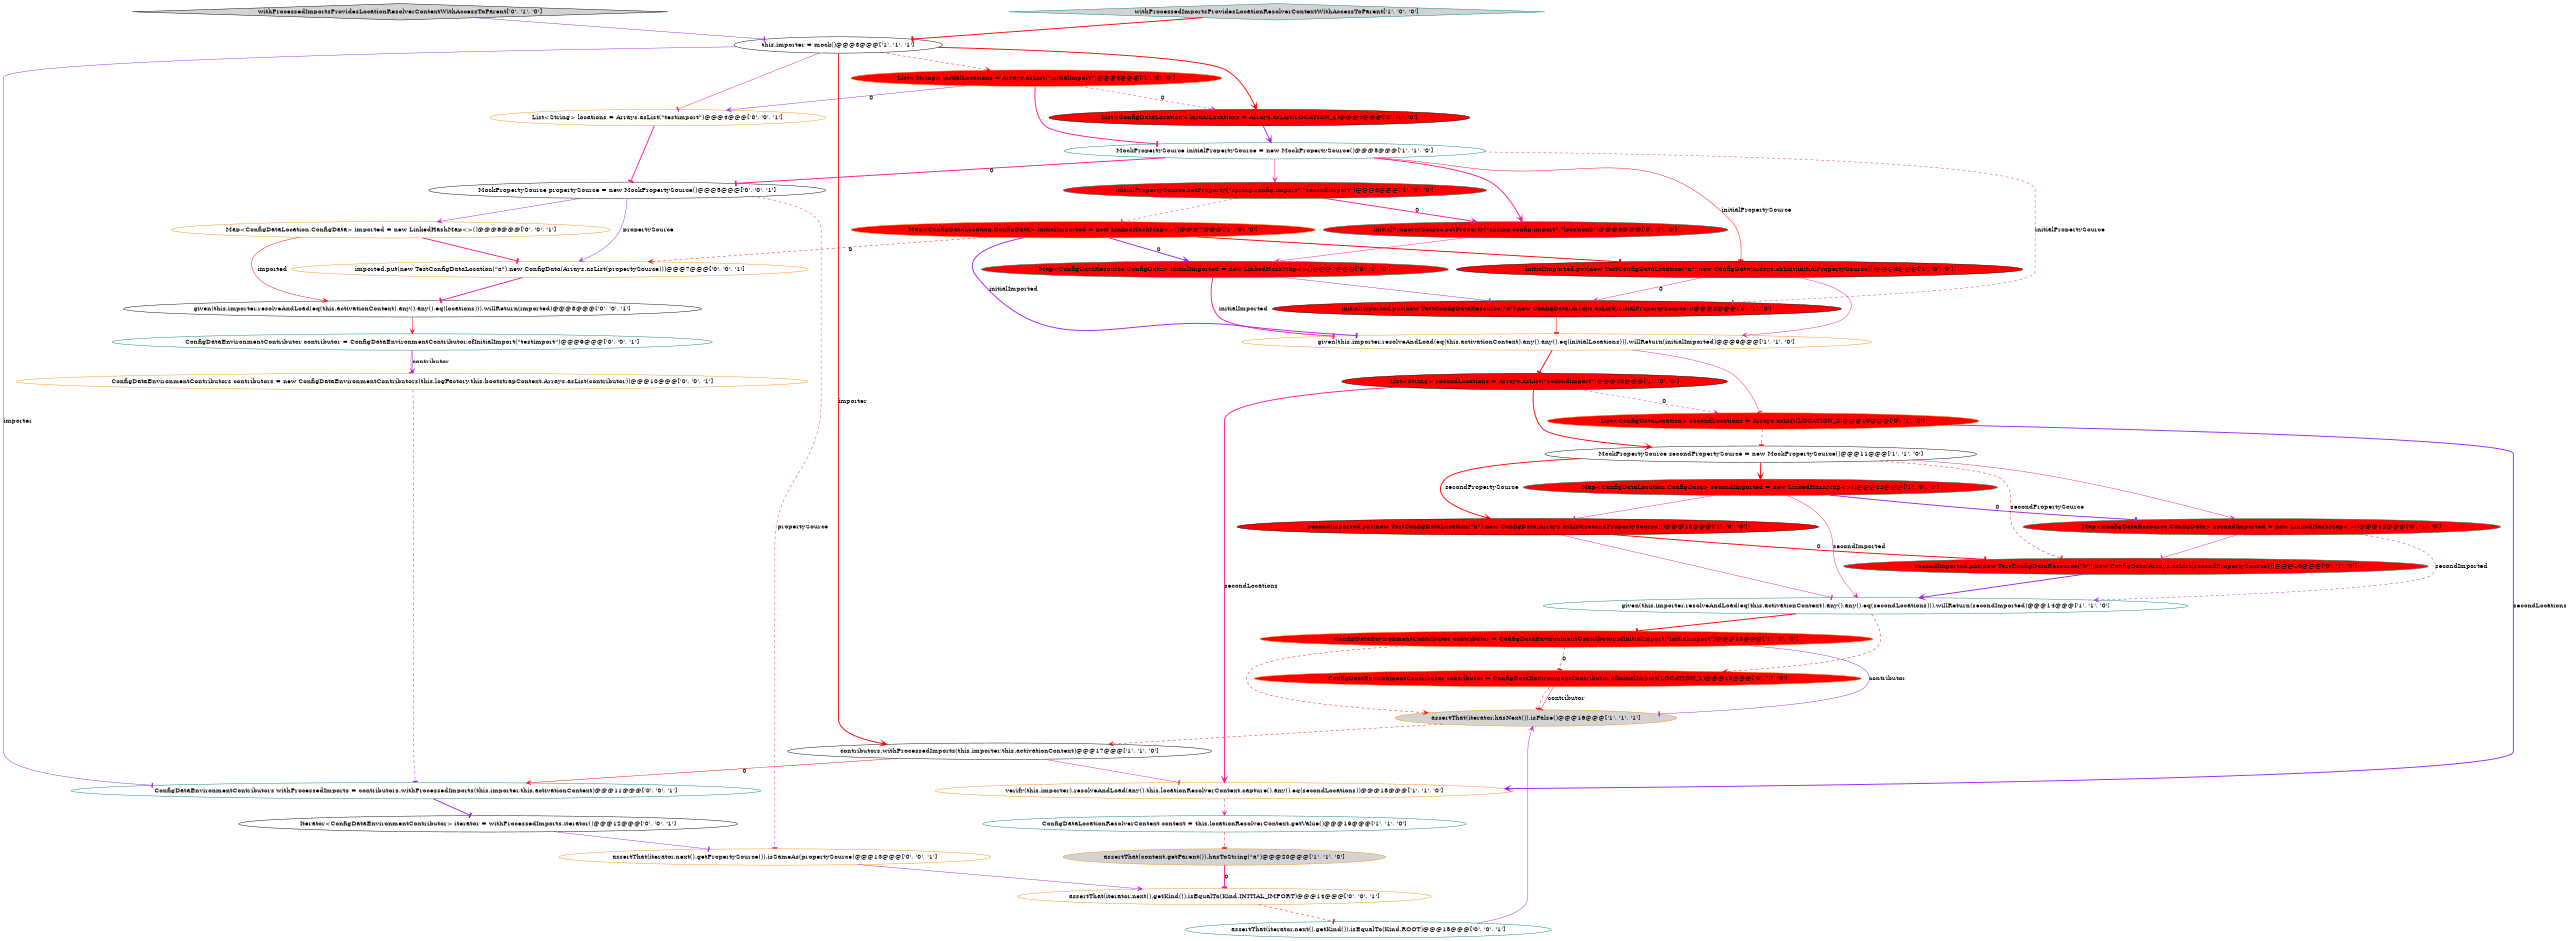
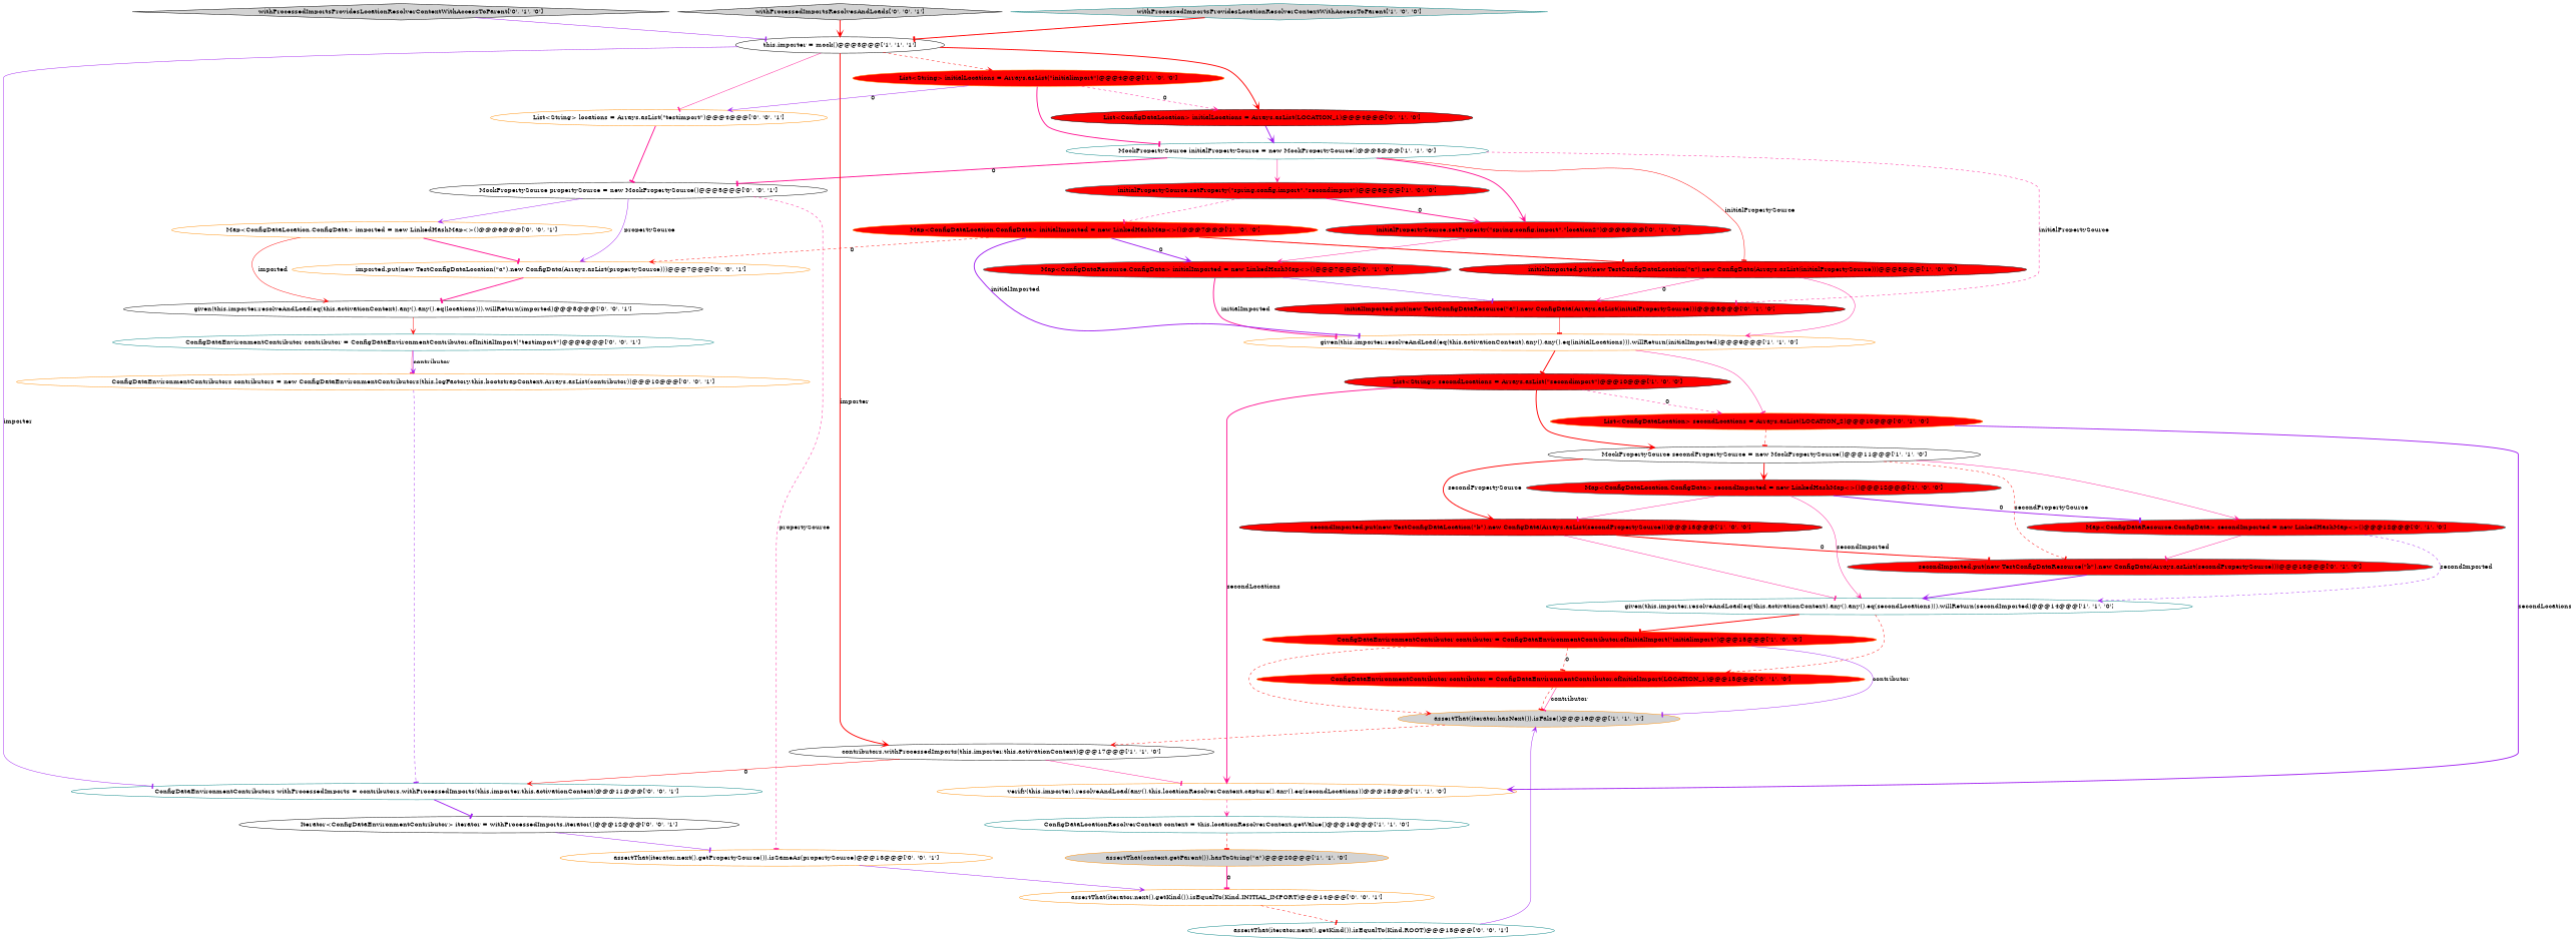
  digraph {
    node [fillcolor=white shape=ellipse style=filled color=darkorange]
    edge [style=solid color=deeppink arrowhead=tee]
    n1 [fillcolor=lightgray label="assertThat(iterator.hasNext()).isFalse()@@@16@@@['1', '1', '1']"]
    n2 [label="contributors.withProcessedImports(this.importer,this.activationContext)@@@17@@@['1', '1', '0']" color=black]
    n3 [label="MockPropertySource secondPropertySource = new MockPropertySource()@@@11@@@['1', '1', '0']" color=black]
    n4 [fillcolor=red label="Map<ConfigDataResource,ConfigData> secondImported = new LinkedHashMap<>()@@@12@@@['0', '1', '0']" color=teal]
    n5 [fillcolor=red label="secondImported.put(new TestConfigDataLocation(\"b\"),new ConfigData(Arrays.asList(secondPropertySource)))@@@13@@@['1', '0', '0']" color=black]
    n6 [fillcolor=red label="secondImported.put(new TestConfigDataResource(\"b\"),new ConfigData(Arrays.asList(secondPropertySource)))@@@13@@@['0', '1', '0']" color=teal]
    n7 [fillcolor=red label="Map<ConfigDataLocation,ConfigData> secondImported = new LinkedHashMap<>()@@@12@@@['1', '0', '0']" color=teal]
    n8 [label="given(this.importer.resolveAndLoad(eq(this.activationContext),any(),any(),eq(secondLocations))).willReturn(secondImported)@@@14@@@['1', '1', '0']" color=teal]
    n9 [fillcolor=red label="List<ConfigDataLocation> secondLocations = Arrays.asList(LOCATION_2)@@@10@@@['0', '1', '0']"]
    n10 [label="verify(this.importer).resolveAndLoad(any(),this.locationResolverContext.capture(),any(),eq(secondLocations))@@@18@@@['1', '1', '0']"]
    n11 [label="MockPropertySource initialPropertySource = new MockPropertySource()@@@5@@@['1', '1', '0']" color=teal]
    n12 [fillcolor=red label="initialPropertySource.setProperty(\"spring.config.import\",\"location2\")@@@6@@@['0', '1', '0']" color=teal]
    n13 [fillcolor=red label="initialImported.put(new TestConfigDataResource(\"a\"),new ConfigData(Arrays.asList(initialPropertySource)))@@@8@@@['0', '1', '0']" color=black]
    n14 [fillcolor=red label="initialImported.put(new TestConfigDataLocation(\"a\"),new ConfigData(Arrays.asList(initialPropertySource)))@@@8@@@['1', '0', '0']" color=black]
    n15 [label="MockPropertySource propertySource = new MockPropertySource()@@@5@@@['0', '0', '1']" color=black]
    n16 [fillcolor=red label="initialPropertySource.setProperty(\"spring.config.import\",\"secondimport\")@@@6@@@['1', '0', '0']" color=teal]
    n17 [label="Iterator<ConfigDataEnvironmentContributor> iterator = withProcessedImports.iterator()@@@12@@@['0', '0', '1']" color=black]
    n18 [label="assertThat(iterator.next().getPropertySource()).isSameAs(propertySource)@@@13@@@['0', '0', '1']"]
    n19 [label="imported.put(new TestConfigDataLocation(\"a\"),new ConfigData(Arrays.asList(propertySource)))@@@7@@@['0', '0', '1']"]
    n20 [label="given(this.importer.resolveAndLoad(eq(this.activationContext),any(),any(),eq(locations))).willReturn(imported)@@@8@@@['0', '0', '1']" color=black]
    n21 [label="ConfigDataEnvironmentContributors contributors = new ConfigDataEnvironmentContributors(this.logFactory,this.bootstrapContext,Arrays.asList(contributor))@@@10@@@['0', '0', '1']"]
    n22 [label="ConfigDataEnvironmentContributors withProcessedImports = contributors.withProcessedImports(this.importer,this.activationContext)@@@11@@@['0', '0', '1']" color=teal]
    n23 [fillcolor=red label="List<ConfigDataLocation> initialLocations = Arrays.asList(LOCATION_1)@@@4@@@['0', '1', '0']" color=black]
    n24 [fillcolor=lightgray label="withProcessedImportsProvidesLocationResolverContextWithAccessToParent['0', '1', '0']" shape=diamond color=black]
    n25 [label="this.importer = mock()@@@3@@@['1', '1', '1']" color=black]
+   n26 [fillcolor=lightgray label="withProcessedImportsResolvesAndLoads['0', '0', '1']" shape=diamond color=black]
    n27 [fillcolor=red label="Map<ConfigDataResource,ConfigData> initialImported = new LinkedHashMap<>()@@@7@@@['0', '1', '0']" color=teal]
    n28 [label="given(this.importer.resolveAndLoad(eq(this.activationContext),any(),any(),eq(initialLocations))).willReturn(initialImported)@@@9@@@['1', '1', '0']"]
    n29 [fillcolor=red label="List<String> secondLocations = Arrays.asList(\"secondimport\")@@@10@@@['1', '0', '0']" color=black]
    n30 [label="ConfigDataEnvironmentContributor contributor = ConfigDataEnvironmentContributor.ofInitialImport(\"testimport\")@@@9@@@['0', '0', '1']" color=teal]
    n31 [fillcolor=lightgray label="withProcessedImportsProvidesLocationResolverContextWithAccessToParent['1', '0', '0']" shape=diamond color=teal]
    n32 [label="assertThat(iterator.next().getKind()).isEqualTo(Kind.INITIAL_IMPORT)@@@14@@@['0', '0', '1']"]
    n33 [label="List<String> locations = Arrays.asList(\"testimport\")@@@4@@@['0', '0', '1']"]
    n34 [fillcolor=lightgray label="assertThat(context.getParent()).hasToString(\"a\")@@@20@@@['1', '1', '0']"]
    n35 [fillcolor=red label="ConfigDataEnvironmentContributor contributor = ConfigDataEnvironmentContributor.ofInitialImport(LOCATION_1)@@@15@@@['0', '1', '0']"]
    n36 [fillcolor=red label="List<String> initialLocations = Arrays.asList(\"initialimport\")@@@4@@@['1', '0', '0']"]
    n37 [fillcolor=red label="ConfigDataEnvironmentContributor contributor = ConfigDataEnvironmentContributor.ofInitialImport(\"initialimport\")@@@15@@@['1', '0', '0']"]
    n38 [label="Map<ConfigDataLocation,ConfigData> imported = new LinkedHashMap<>()@@@6@@@['0', '0', '1']"]
    n39 [fillcolor=red label="Map<ConfigDataLocation,ConfigData> initialImported = new LinkedHashMap<>()@@@7@@@['1', '0', '0']"]
    n40 [label="assertThat(iterator.next().getKind()).isEqualTo(Kind.ROOT)@@@15@@@['0', '0', '1']" color=teal]
    n41 [label="ConfigDataLocationResolverContext context = this.locationResolverContext.getValue()@@@19@@@['1', '1', '0']" color=teal]
    n1 -> n2 [style=dashed color=red arrowhead=vee]
    n2 -> n10
    n2 -> n22 [label=0 color=red arrowhead=vee]
    n3 -> n4 [arrowhead=vee]
    n3 -> n5 [label=secondPropertySource style=bold color=red arrowhead=vee]
    n3 -> n6 [label=secondPropertySource style=dashed color=red]
    n3 -> n7 [style=bold color=red arrowhead=vee]
    n4 -> n6
    n4 -> n8 [label=secondImported style=dashed color=purple arrowhead=vee]
    n5 -> n6 [label=0 style=bold color=red]
    n5 -> n8
    n6 -> n8 [style=bold color=purple arrowhead=vee]
    n7 -> n4 [label=0 style=bold color=purple]
    n7 -> n5
    n7 -> n8 [label=secondImported arrowhead=vee]
    n8 -> n35 [style=dashed color=red arrowhead=vee]
    n8 -> n37 [style=bold color=red]
    n9 -> n3 [style=dashed color=red]
    n9 -> n10 [label=secondLocations style=bold color=purple arrowhead=vee]
    n10 -> n41 [style=dashed arrowhead=vee]
    n11 -> n12 [style=bold arrowhead=vee]
    n11 -> n13 [label=initialPropertySource style=dashed]
    n11 -> n14 [label=initialPropertySource color=red]
    n11 -> n15 [label=0 style=bold]
    n11 -> n16 [arrowhead=vee]
    n12 -> n27 [arrowhead=vee]
    n13 -> n28 [color=red]
    n14 -> n13 [label=0 arrowhead=vee]
    n14 -> n28 [arrowhead=vee]
    n15 -> n18 [label=propertySource style=dashed]
    n15 -> n19 [label=propertySource color=purple arrowhead=vee]
    n15 -> n38 [color=purple arrowhead=vee]
    n16 -> n12 [label=0 style=bold arrowhead=vee]
    n16 -> n39 [style=dashed]
    n17 -> n18 [color=purple]
    n18 -> n32 [color=purple arrowhead=vee]
    n19 -> n20 [style=bold]
    n20 -> n30 [color=red arrowhead=vee]
    n21 -> n22 [style=dashed color=purple]
    n22 -> n17 [style=bold color=purple]
    n23 -> n11 [style=bold color=purple arrowhead=vee]
    n24 -> n25 [color=purple]
    n25 -> n2 [label=importer style=bold color=red arrowhead=vee]
    n25 -> n22 [label=importer color=purple]
    n25 -> n23 [style=bold color=red arrowhead=vee]
    n25 -> n33
    n25 -> n36 [style=dashed color=red arrowhead=vee]
+   n26 -> n25 [style=bold color=red arrowhead=vee]
    n27 -> n13 [color=purple]
    n27 -> n28 [label=initialImported style=bold]
    n28 -> n9
    n28 -> n29 [style=bold color=red]
    n29 -> n3 [style=bold color=red arrowhead=vee]
    n29 -> n9 [label=0 style=dashed arrowhead=vee]
    n29 -> n10 [label=secondLocations style=bold arrowhead=vee]
    n30 -> n21
    n30 -> n21 [label=contributor color=purple arrowhead=vee]
    n31 -> n25 [style=bold color=red]
    n32 -> n40 [style=dashed color=red]
    n33 -> n15 [style=bold]
    n34 -> n32 [label=0 style=bold]
    n35 -> n1 [label=contributor]
    n35 -> n1 [style=dashed color=red]
    n36 -> n11 [style=bold]
    n36 -> n23 [label=0 style=dashed arrowhead=vee]
    n36 -> n33 [label=0 color=purple arrowhead=vee]
    n37 -> n1 [label=contributor color=purple]
    n37 -> n1 [style=dashed color=red arrowhead=vee]
    n37 -> n35 [label=0 style=dashed color=red]
    n38 -> n19 [style=bold]
    n38 -> n20 [label=imported color=red arrowhead=vee]
    n39 -> n14 [style=bold color=red]
    n39 -> n19 [label=0 style=dashed color=red arrowhead=vee]
    n39 -> n27 [label=0 style=bold color=purple arrowhead=vee]
    n39 -> n28 [label=initialImported style=bold color=purple]
    n40 -> n1 [color=purple arrowhead=vee]
    n41 -> n34 [style=dashed color=red]
  }
